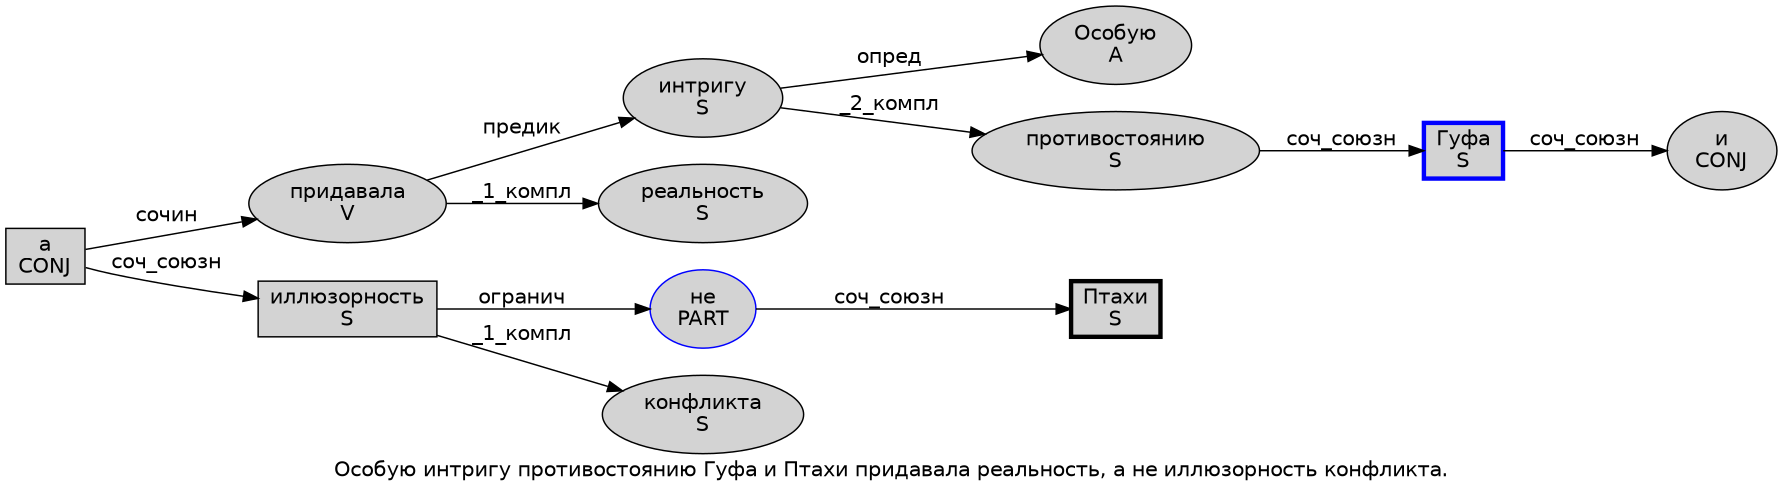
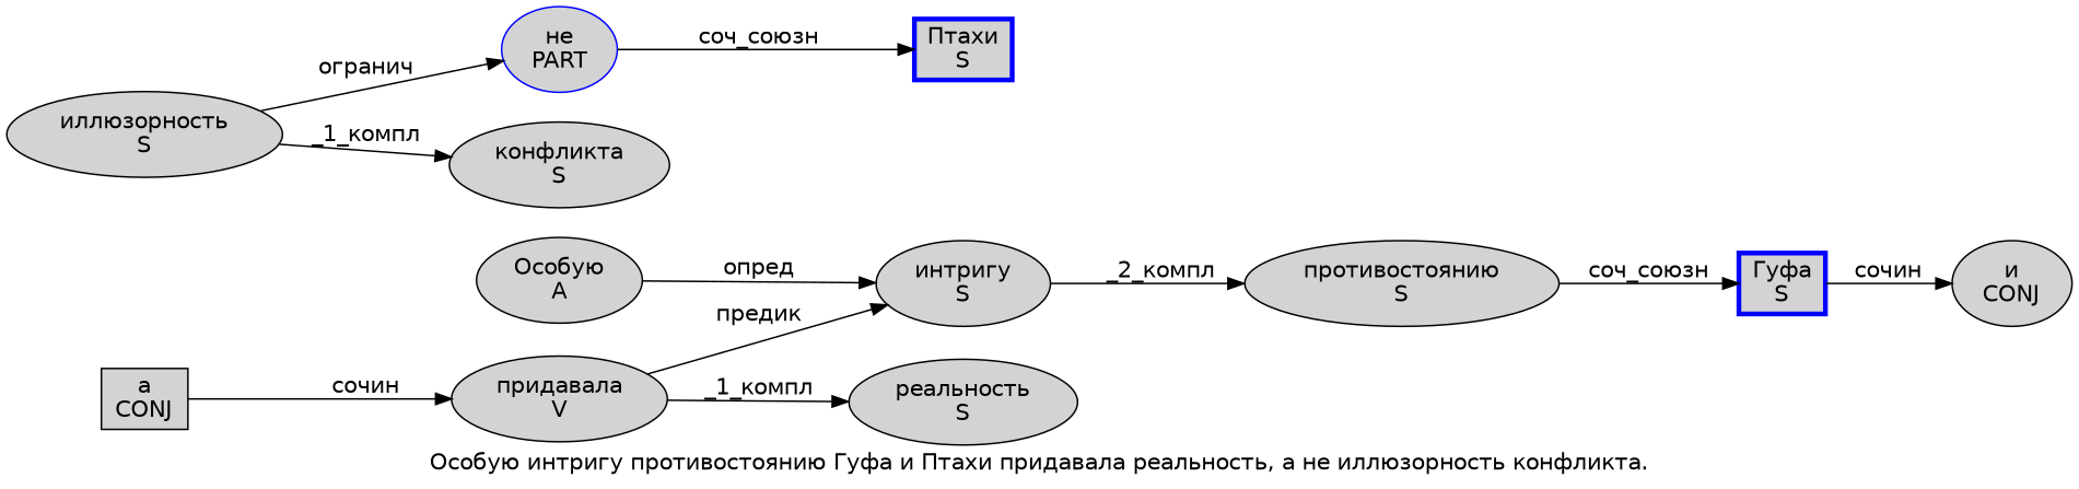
  digraph {
    fontname="DejaVu Sans"
    label="Особую интригу противостоянию Гуфа и Птахи придавала реальность, а не иллюзорность конфликта."
    rankdir=LR
    node [fillcolor=lightgray fontname="DejaVu Sans" penwidth=1 shape=ellipse style=filled]
    edge [fontname="DejaVu Sans"]
    n1 [label="Особую\nA"]
    n2 [label="интригу\nS"]
    n3 [label="противостоянию\nS"]
    n4 [color=blue label="Гуфа\nS" penwidth=3 shape=box]
    n5 [label="и\nCONJ"]
-   n6 [color=black label="Птахи\nS" penwidth=3 shape=box]
+   n6 [color=blue label="Птахи\nS" penwidth=3 shape=box]
    n7 [label="придавала\nV"]
    n8 [label="реальность\nS"]
    n9 [label="а\nCONJ" shape=box]
-   n10 [label="иллюзорность\nS" shape=box]
+   n10 [label="иллюзорность\nS"]
    n11 [color=blue label="не\nPART"]
    n12 [label="конфликта\nS"]
-   n2 -> n1 [label="опред"]
+   n1 -> n2 [label="опред"]
    n2 -> n3 [label="_2_компл"]
    n3 -> n4 [label="соч_союзн"]
-   n4 -> n5 [label="соч_союзн"]
+   n4 -> n5 [label="сочин"]
    n7 -> n2 [label="предик"]
    n7 -> n8 [label="_1_компл"]
    n9 -> n7 [label="сочин"]
-   n9 -> n10 [label="соч_союзн"]
    n10 -> n11 [label="огранич"]
    n10 -> n12 [label="_1_компл"]
    n11 -> n6 [label="соч_союзн"]
  }
